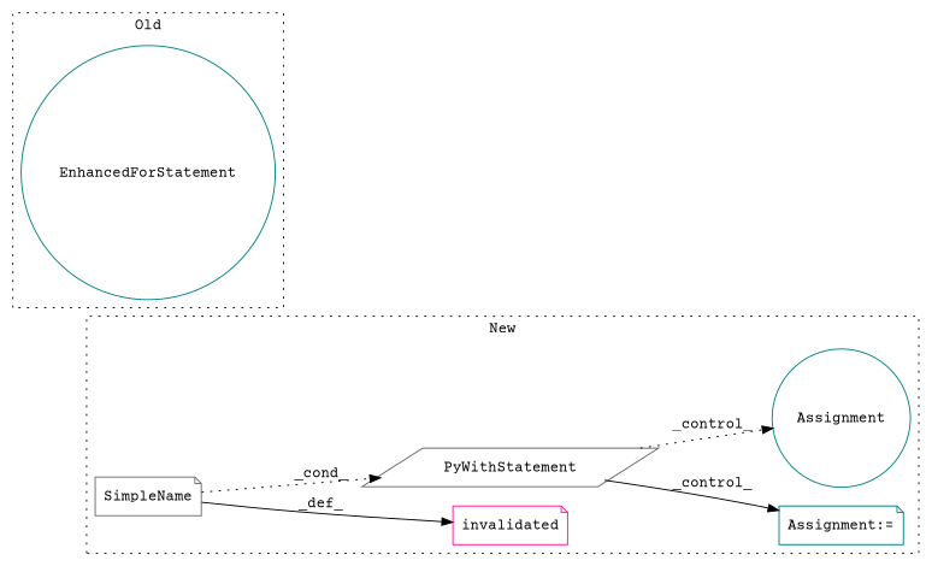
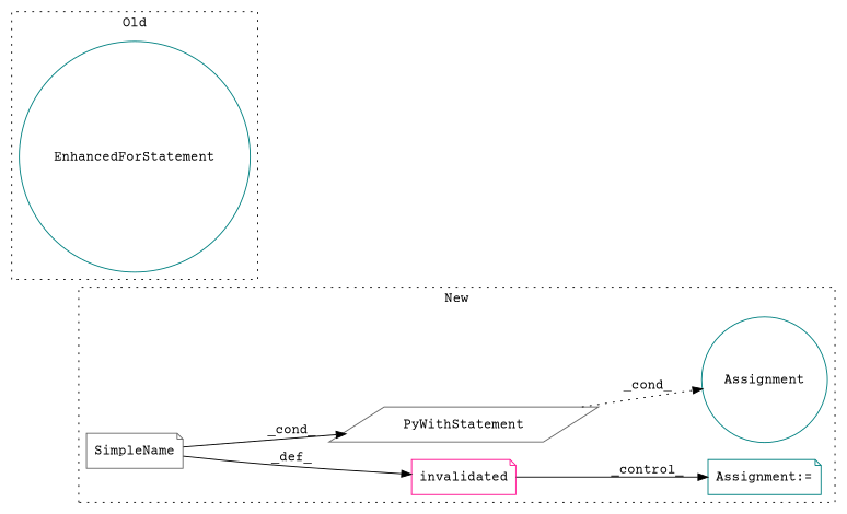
  digraph {
    fontname="Courier Prime"
    rankdir=LR
    node [color=teal fontname="Courier Prime" shape=note]
    edge [fontname="Courier Prime" style=solid]
    n1 [a=32 color=deeppink l="12,1" label=invalidated s="4642,4710"]
    n2 [a=25 l="4,2" label=Assignment s="5483,5496" shape=circle]
    n3 [a=42 color=gray40 label=SimpleName]
    n4 [a=104 color=gray40 l="10,2" label=PyWithStatement s="4627,4711" shape=parallelogram]
    n5 [a=7 l=1 label="Assignment:=" s=4754]
    n6 [a=70 l="68,2" label=EnhancedForStatement s="3276,3393" shape=circle]
    subgraph cluster_1 {
      label=New
      style=dotted
      n1
      n2
      n3
      n4
      n5
    }
    subgraph cluster_2 {
      label=Old
      style=dotted
      n6
    }
    n3 -> n1 [label=_def_]
-   n3 -> n4 [label=_cond_ style=dotted]
-   n4 -> n2 [label=_control_ style=dotted]
-   n4 -> n5 [label=_control_]
+   n3 -> n4 [label=_cond_]
+   n4 -> n2 [label=_cond_ style=dotted]
+   n1 -> n5 [label=_control_]
  }
